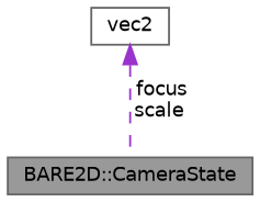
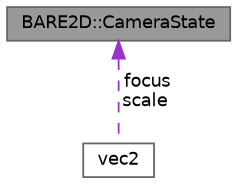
  digraph {
    node [color=gray40 fontname=Helvetica fontsize=10 shape=box style=filled]
    n1 [fillcolor=grey60 fontcolor=black height=0.2 label="BARE2D::CameraState" width=0.4]
    n2 [fillcolor=white height=0.2 label=vec2 width=0.4]
-   n2 -> n1 [color=darkorchid3 dir=back fontname=Helvetica fontsize=10 label=" focus\nscale" labelfontname=Helvetica labelfontsize=10 style=dashed]
+   n1 -> n2 [color=darkorchid3 dir=back fontname=Helvetica fontsize=10 label=" focus\nscale" labelfontname=Helvetica labelfontsize=10 style=dashed]
  }
